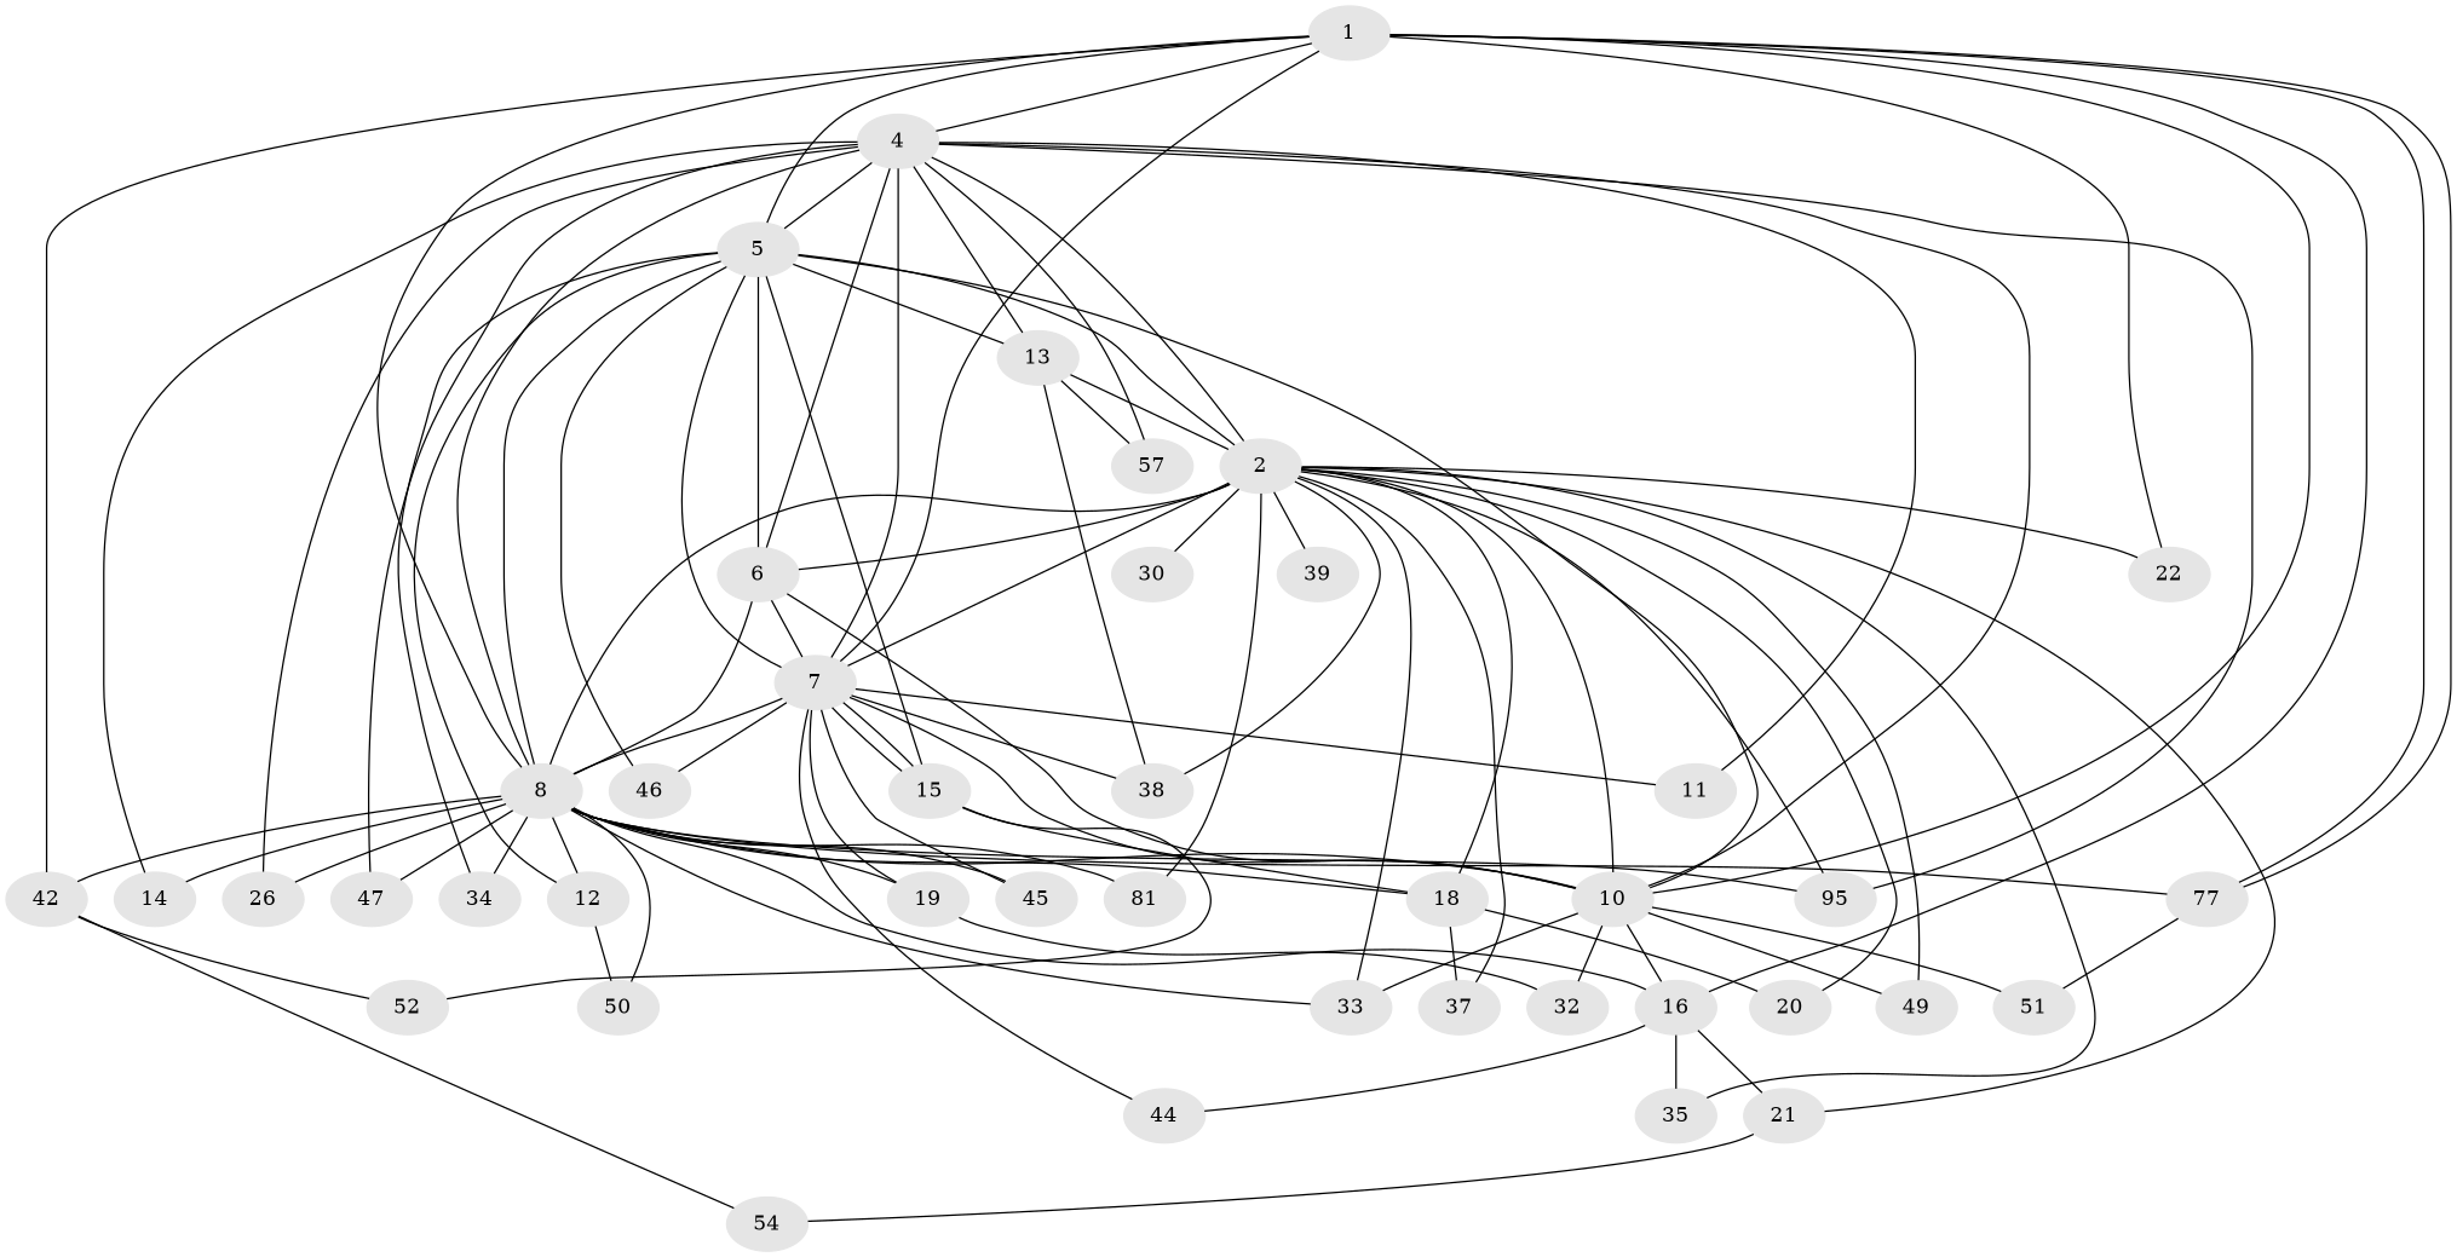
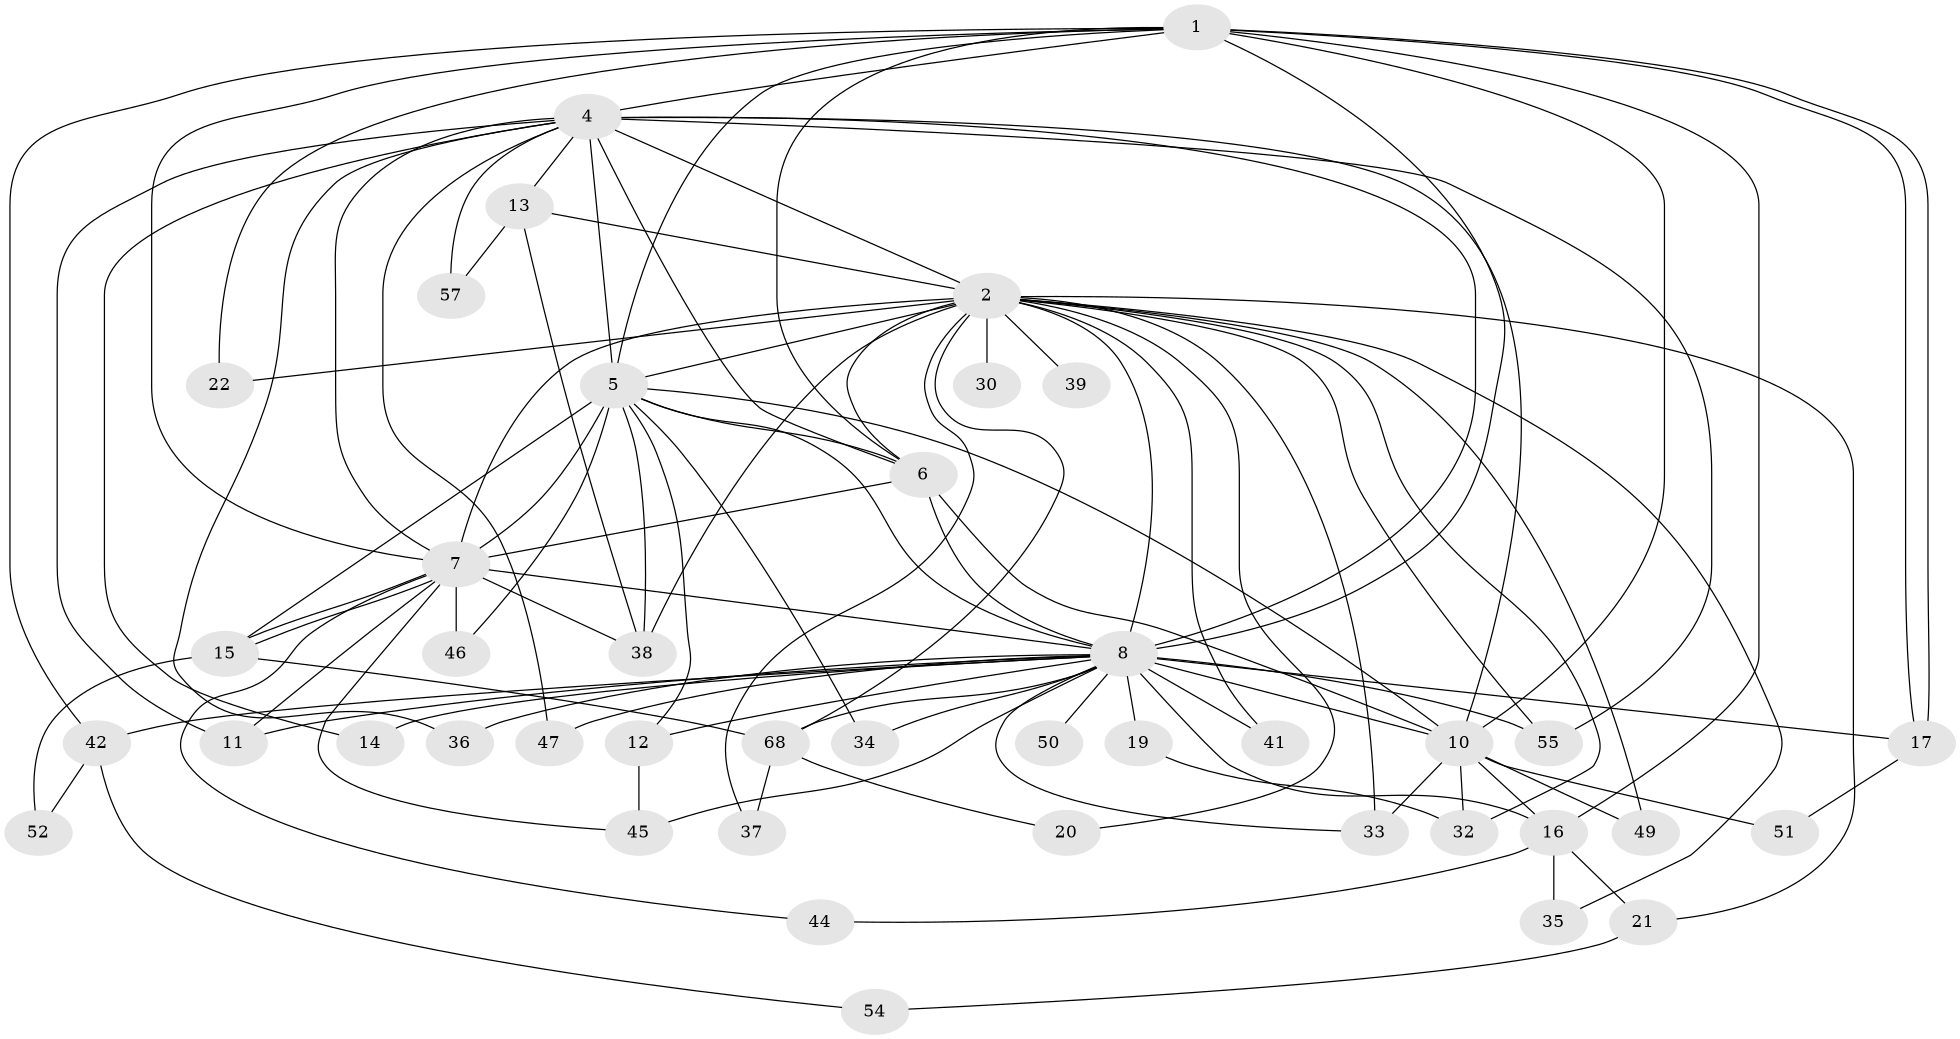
  graph {
    node [color=gray90 style=filled]
    1 [super="+25"]
    n2 [label=4 super="+28"]
    5 [super="+48"]
    6
    7 [super="+31"]
    8 [super="+9"]
    10 [super="+29"]
    16 [super="+26"]
-   17 [super="+40" label=77]
+   17 [super="+40"]
    22
    42
    2 [super="+4"]
-   18 [super="+24"]
+   18 [super="+24" label=68]
    20
    21
    30
    33 [super="+53"]
    35
    37
    38 [super="+43"]
    39
-   41 [label=81]
+   41
    49
-   55 [super="+56" label=95]
+   55 [super="+56"]
    11 [super="+27"]
    13
    14
-   36 [label=26]
+   36
    47
    57
    12
    15 [super="+23"]
    34
    46
    19
    44
    45
    50
    32
    51
    52
    54
    1 -- n2
    1 -- 5
+   1 -- 6
    1 -- 7
    1 -- 8 [weight=2]
    1 -- 10
    1 -- 16
    1 -- 17
    1 -- 17
    1 -- 22
    1 -- 42
    n2 -- 5 [weight=2]
    n2 -- 6
    n2 -- 7
    n2 -- 8 [weight=2]
    n2 -- 10
    n2 -- 55
    n2 -- 11
    n2 -- 13
    n2 -- 14
    n2 -- 36
    n2 -- 47
    n2 -- 57
    5 -- 6
    5 -- 7 [weight=2]
    5 -- 8 [weight=2]
    5 -- 10
-   5 -- 13
+   5 -- 38
    5 -- 12
    5 -- 15
    5 -- 34
    5 -- 46
    6 -- 7
    6 -- 8 [weight=2]
    6 -- 10
    7 -- 8 [weight=2]
-   7 -- 10
    7 -- 38
    7 -- 11
    7 -- 15
    7 -- 15
    7 -- 46
-   7 -- 19
    7 -- 44
    7 -- 45
    8 -- 10 [weight=3]
    8 -- 16
    8 -- 17
    8 -- 42
    8 -- 18
    8 -- 33
    8 -- 41
    8 -- 55
+   8 -- 11
    8 -- 14
    8 -- 36
    8 -- 47
    8 -- 12
    8 -- 34
    8 -- 19
    8 -- 45
    8 -- 50
    10 -- 16
    10 -- 33
    10 -- 49
    10 -- 32
    10 -- 51
    16 -- 21
    16 -- 35
    16 -- 44
    17 -- 51
    42 -- 52
    42 -- 54
    2 -- n2 [weight=2]
    2 -- 5 [weight=3]
    2 -- 6 [weight=2]
    2 -- 7 [weight=2]
    2 -- 8 [weight=4]
-   2 -- 10 [weight=2]
+   2 -- 32 [weight=2]
    2 -- 22
    2 -- 18
    2 -- 20
    2 -- 21
    2 -- 30 [weight=2]
    2 -- 33
    2 -- 35
    2 -- 37
    2 -- 38
    2 -- 39
    2 -- 41
    2 -- 49
    2 -- 55
    18 -- 20
    18 -- 37
    21 -- 54
    13 -- 2 [weight=2]
    13 -- 38
    13 -- 57
-   12 -- 50
+   12 -- 45
    15 -- 18
    15 -- 52
    19 -- 32
  }
